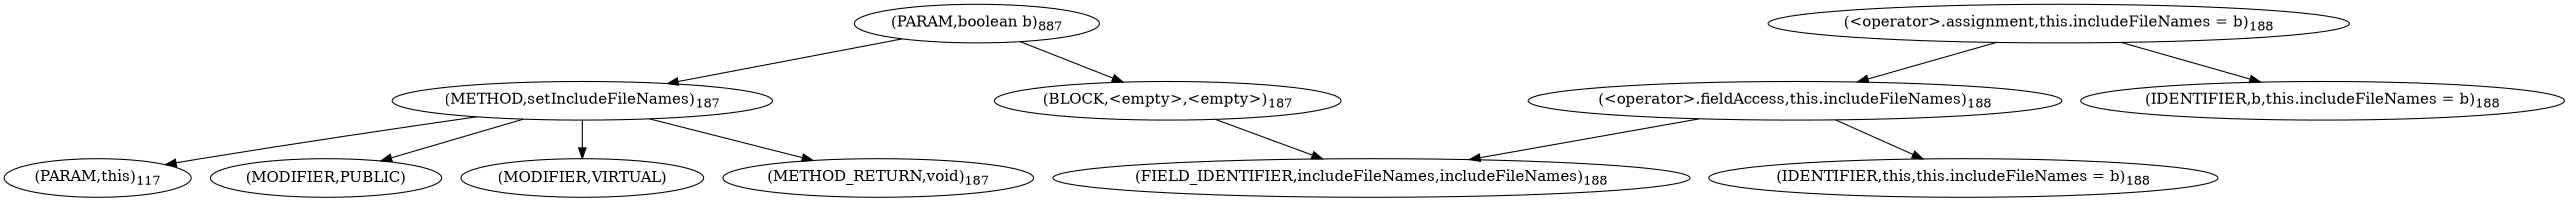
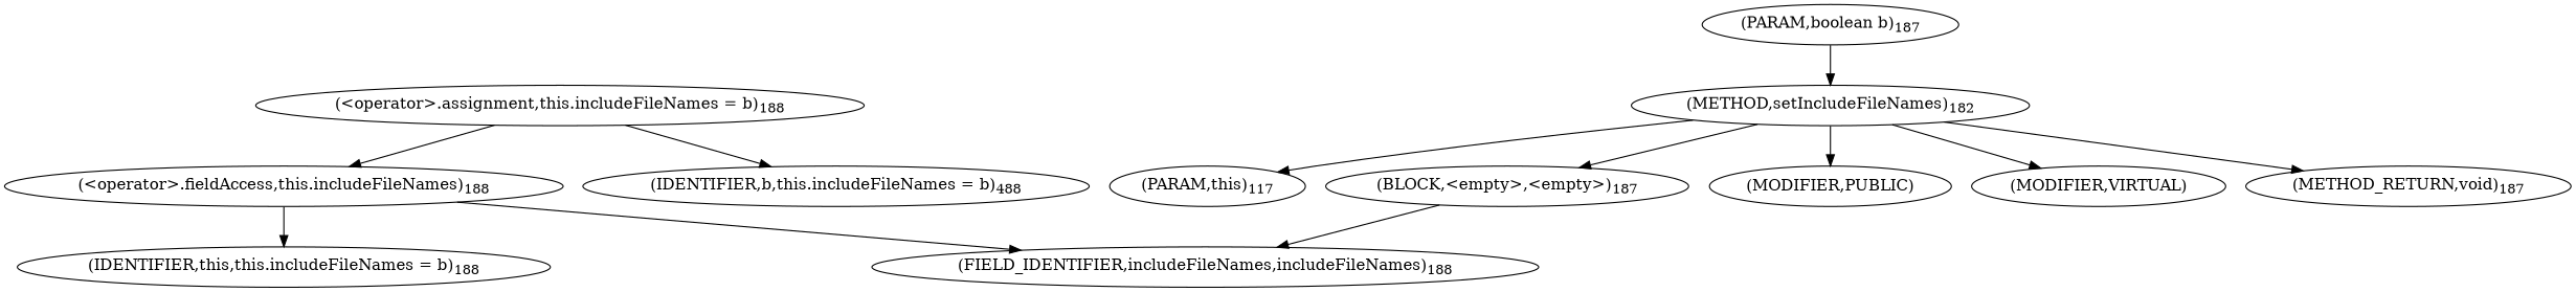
  digraph {
-   n1 [label=<(METHOD,setIncludeFileNames)<SUB>187</SUB>>]
+   n1 [label=<(METHOD,setIncludeFileNames)<SUB>182</SUB>>]
    n2 [label=<(PARAM,this)<SUB>117</SUB>>]
    n3 [label=<(BLOCK,&lt;empty&gt;,&lt;empty&gt;)<SUB>187</SUB>>]
    n4 [label=<(MODIFIER,PUBLIC)>]
    n5 [label=<(MODIFIER,VIRTUAL)>]
    n6 [label=<(METHOD_RETURN,void)<SUB>187</SUB>>]
-   n7 [label=<(PARAM,boolean b)<SUB>887</SUB>>]
+   n7 [label=<(PARAM,boolean b)<SUB>187</SUB>>]
    n8 [label=<(FIELD_IDENTIFIER,includeFileNames,includeFileNames)<SUB>188</SUB>>]
    n9 [label=<(&lt;operator&gt;.assignment,this.includeFileNames = b)<SUB>188</SUB>>]
    n10 [label=<(&lt;operator&gt;.fieldAccess,this.includeFileNames)<SUB>188</SUB>>]
-   n11 [label=<(IDENTIFIER,b,this.includeFileNames = b)<SUB>188</SUB>>]
+   n11 [label=<(IDENTIFIER,b,this.includeFileNames = b)<SUB>488</SUB>>]
    n12 [label=<(IDENTIFIER,this,this.includeFileNames = b)<SUB>188</SUB>>]
    n1 -> n2
-   n7 -> n3
+   n1 -> n3
    n1 -> n4
    n1 -> n5
    n1 -> n6
    n3 -> n8
    n7 -> n1
    n9 -> n10
    n9 -> n11
    n10 -> n8
    n10 -> n12
  }
